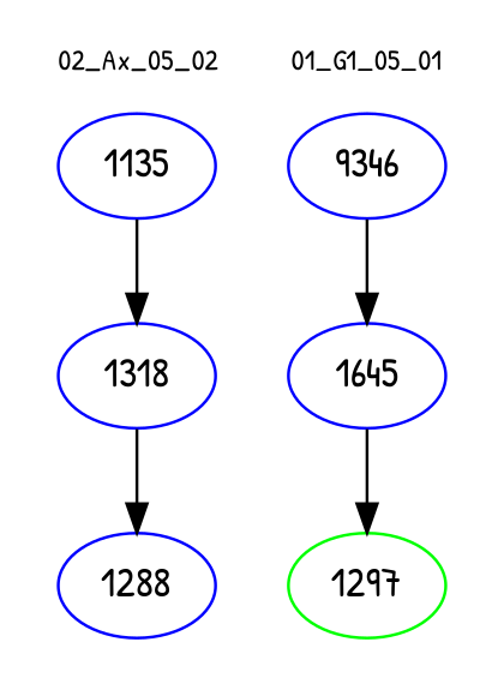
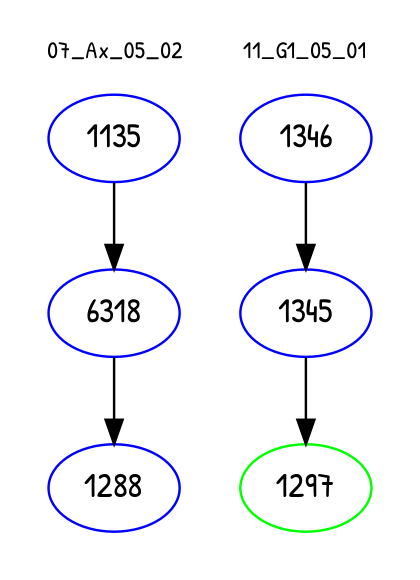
  digraph {
    fontname="Patrick Hand"
    node [color=blue fontname="Patrick Hand"]
    edge [color=black fontname="Patrick Hand"]
    n1 [label=1135]
-   n2 [label=1318]
+   n2 [label=6318]
    n3 [label=1288]
-   n4 [label=9346]
-   n5 [label=1645]
+   n4 [label=1346]
+   n5 [label=1345]
    n6 [color=green label=1297]
    subgraph cluster_1 {
      color=white
      fontsize=10
-     label="02_Ax_05_02"
+     label="07_Ax_05_02"
      n1
      n2
      n3
    }
    subgraph cluster_2 {
      color=white
      fontsize=10
-     label="01_G1_05_01"
+     label="11_G1_05_01"
      n4
      n5
      n6
    }
    n1 -> n2
    n2 -> n3
    n4 -> n5
    n5 -> n6
  }
